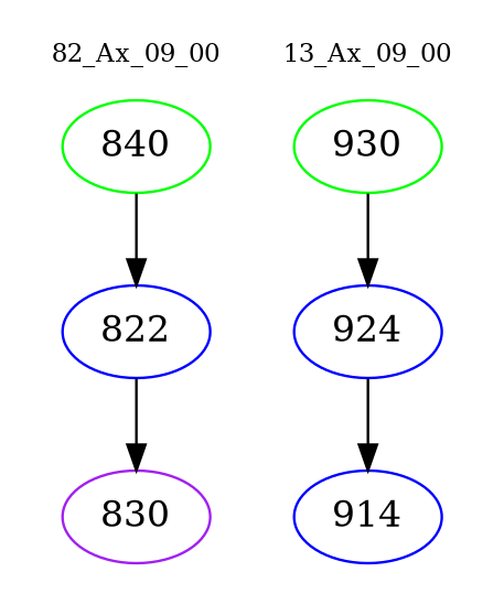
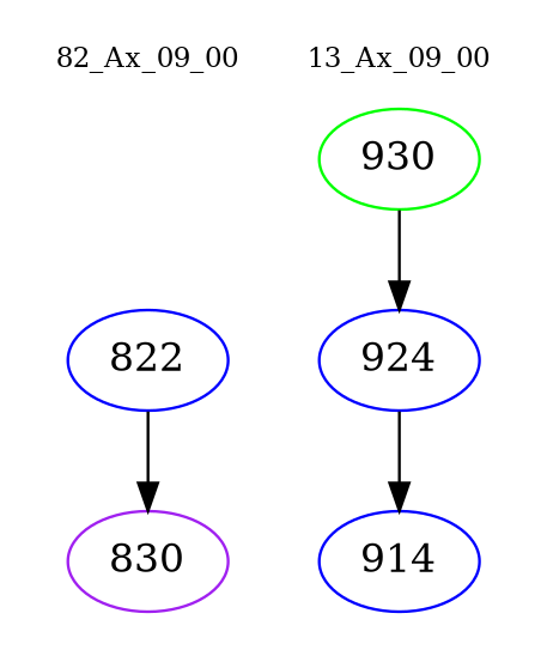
  digraph {
    node [color=blue]
    edge [color=black]
-   n1 [color=green label=840]
    n2 [label=822]
    n3 [color=purple label=830]
    n4 [color=green label=930]
    n5 [label=924]
    n6 [label=914]
    subgraph cluster_1 {
      color=white
      fontsize=10
      label="82_Ax_09_00"
-     n1
      n2
      n3
    }
    subgraph cluster_2 {
      color=white
      fontsize=10
      label="13_Ax_09_00"
      n4
      n5
      n6
    }
-   n1 -> n2
    n2 -> n3
    n4 -> n5
    n5 -> n6
  }
